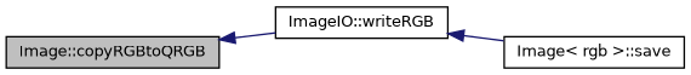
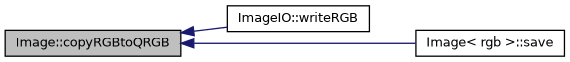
  digraph {
    rankdir=LR
    node [color=black fillcolor=white fontname=Helvetica fontsize=10 shape=record style=filled]
    edge [color=midnightblue dir=back fontname=Helvetica fontsize=10 labelfontname=Helvetica labelfontsize=10 style=solid]
    n1 [fillcolor=grey75 fontcolor=black height=0.2 label="Image::copyRGBtoQRGB" width=0.4]
    n2 [height=0.2 label="ImageIO::writeRGB" width=0.4]
    n3 [height=0.2 label="Image\< rgb \>::save" width=0.4]
    n1 -> n2
-   n2 -> n3
+   n1 -> n3
  }
